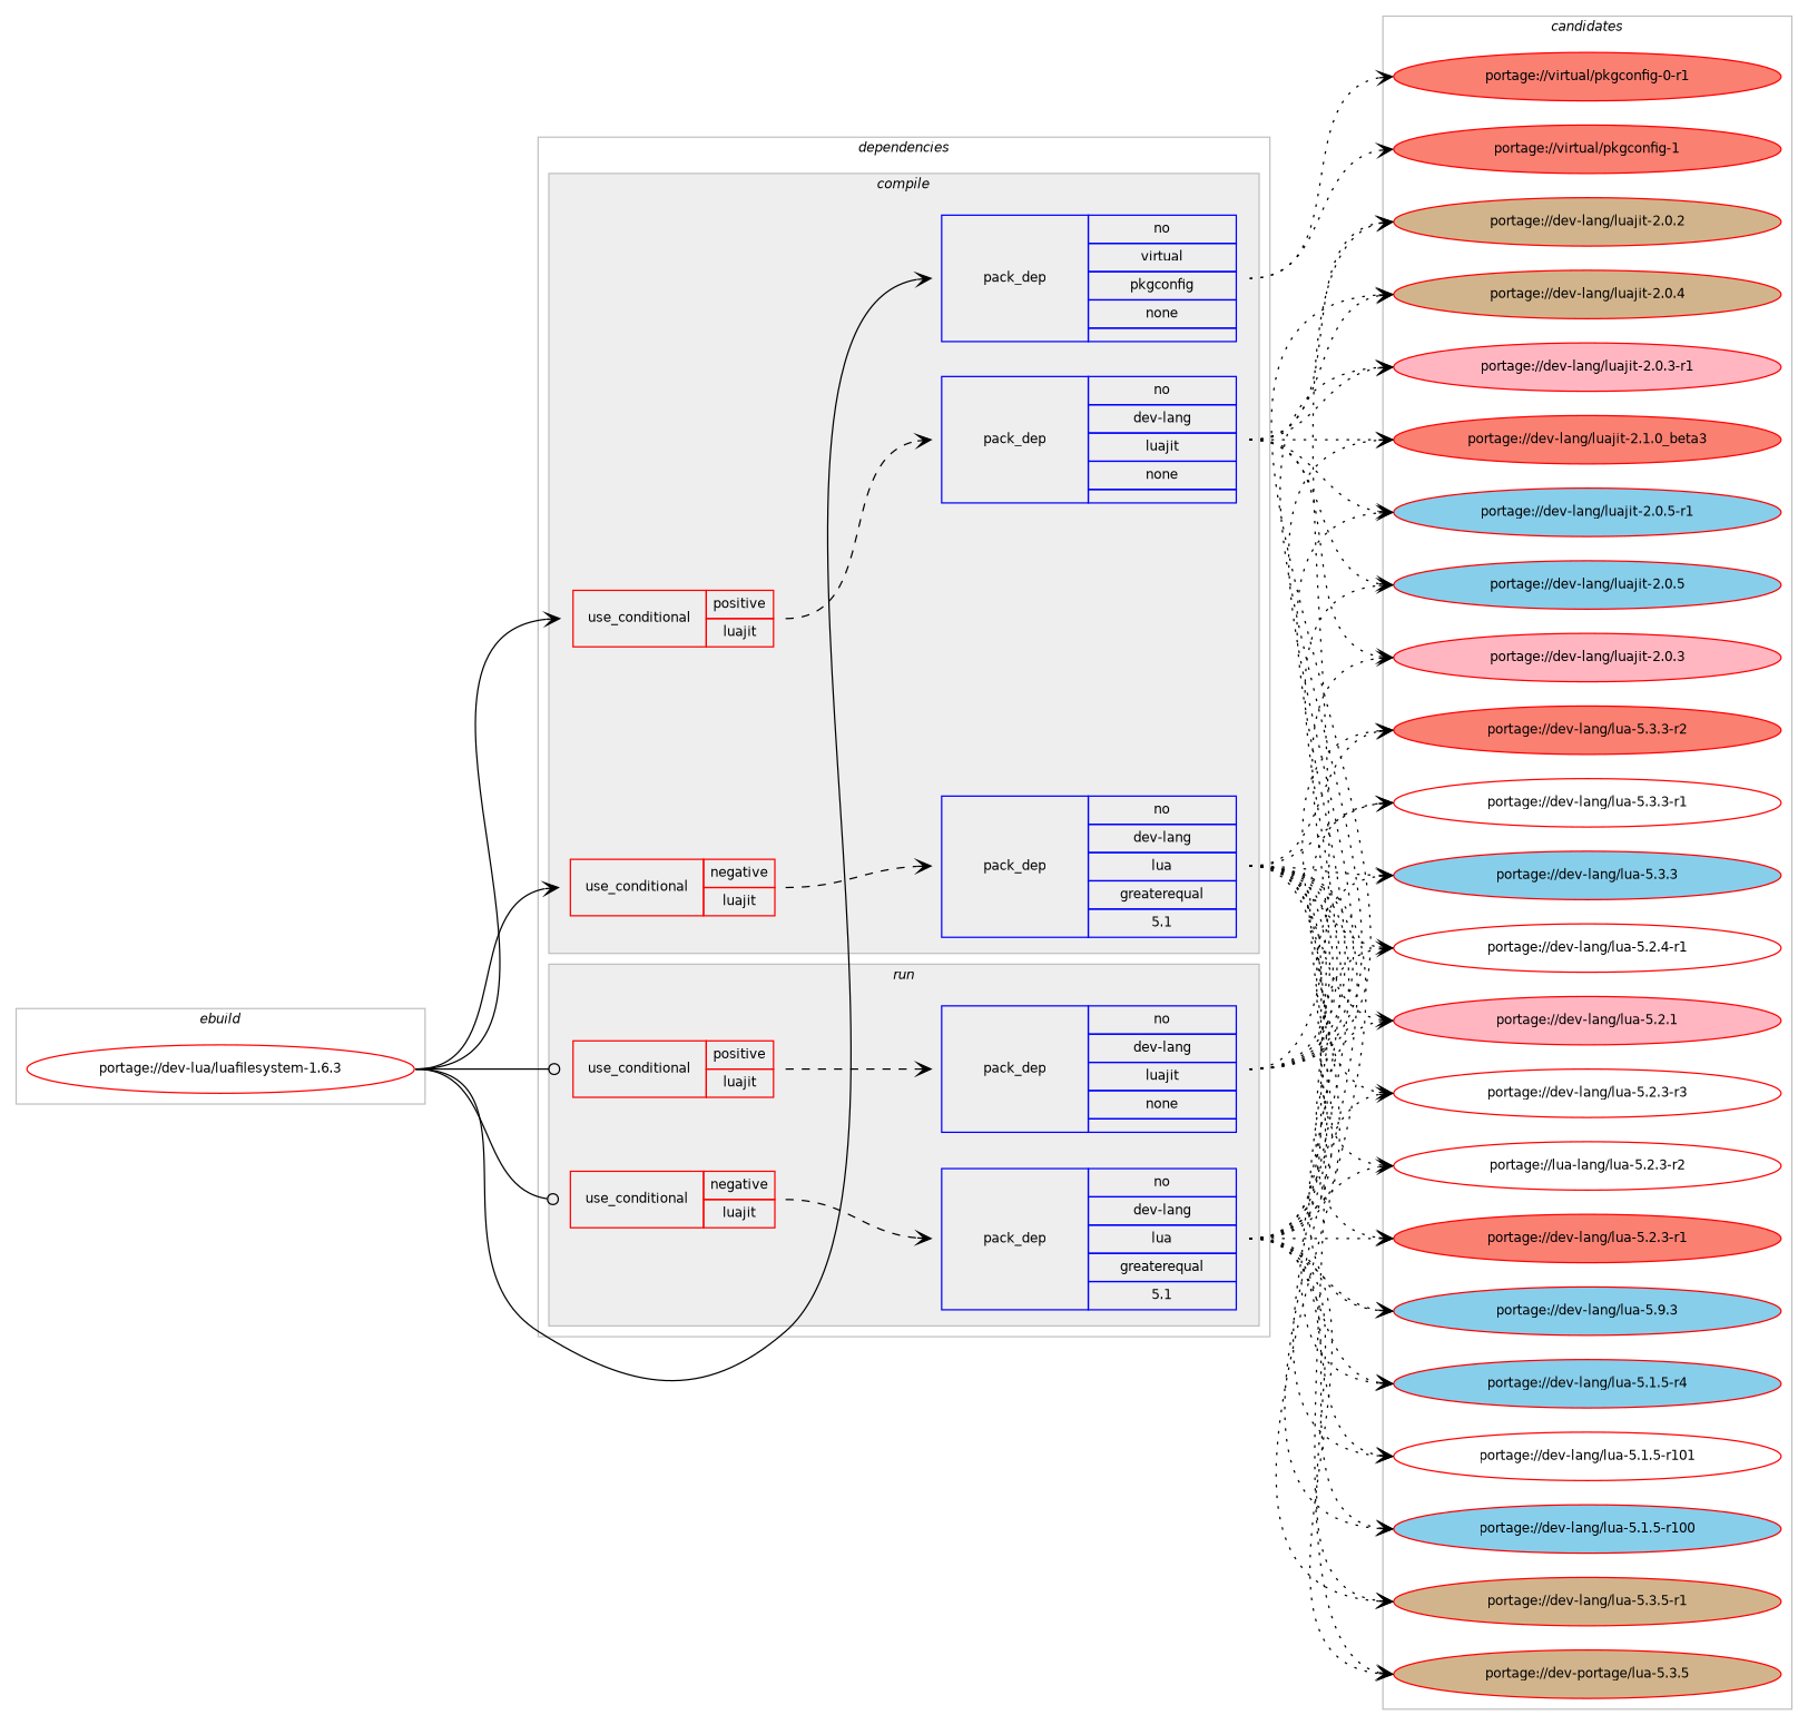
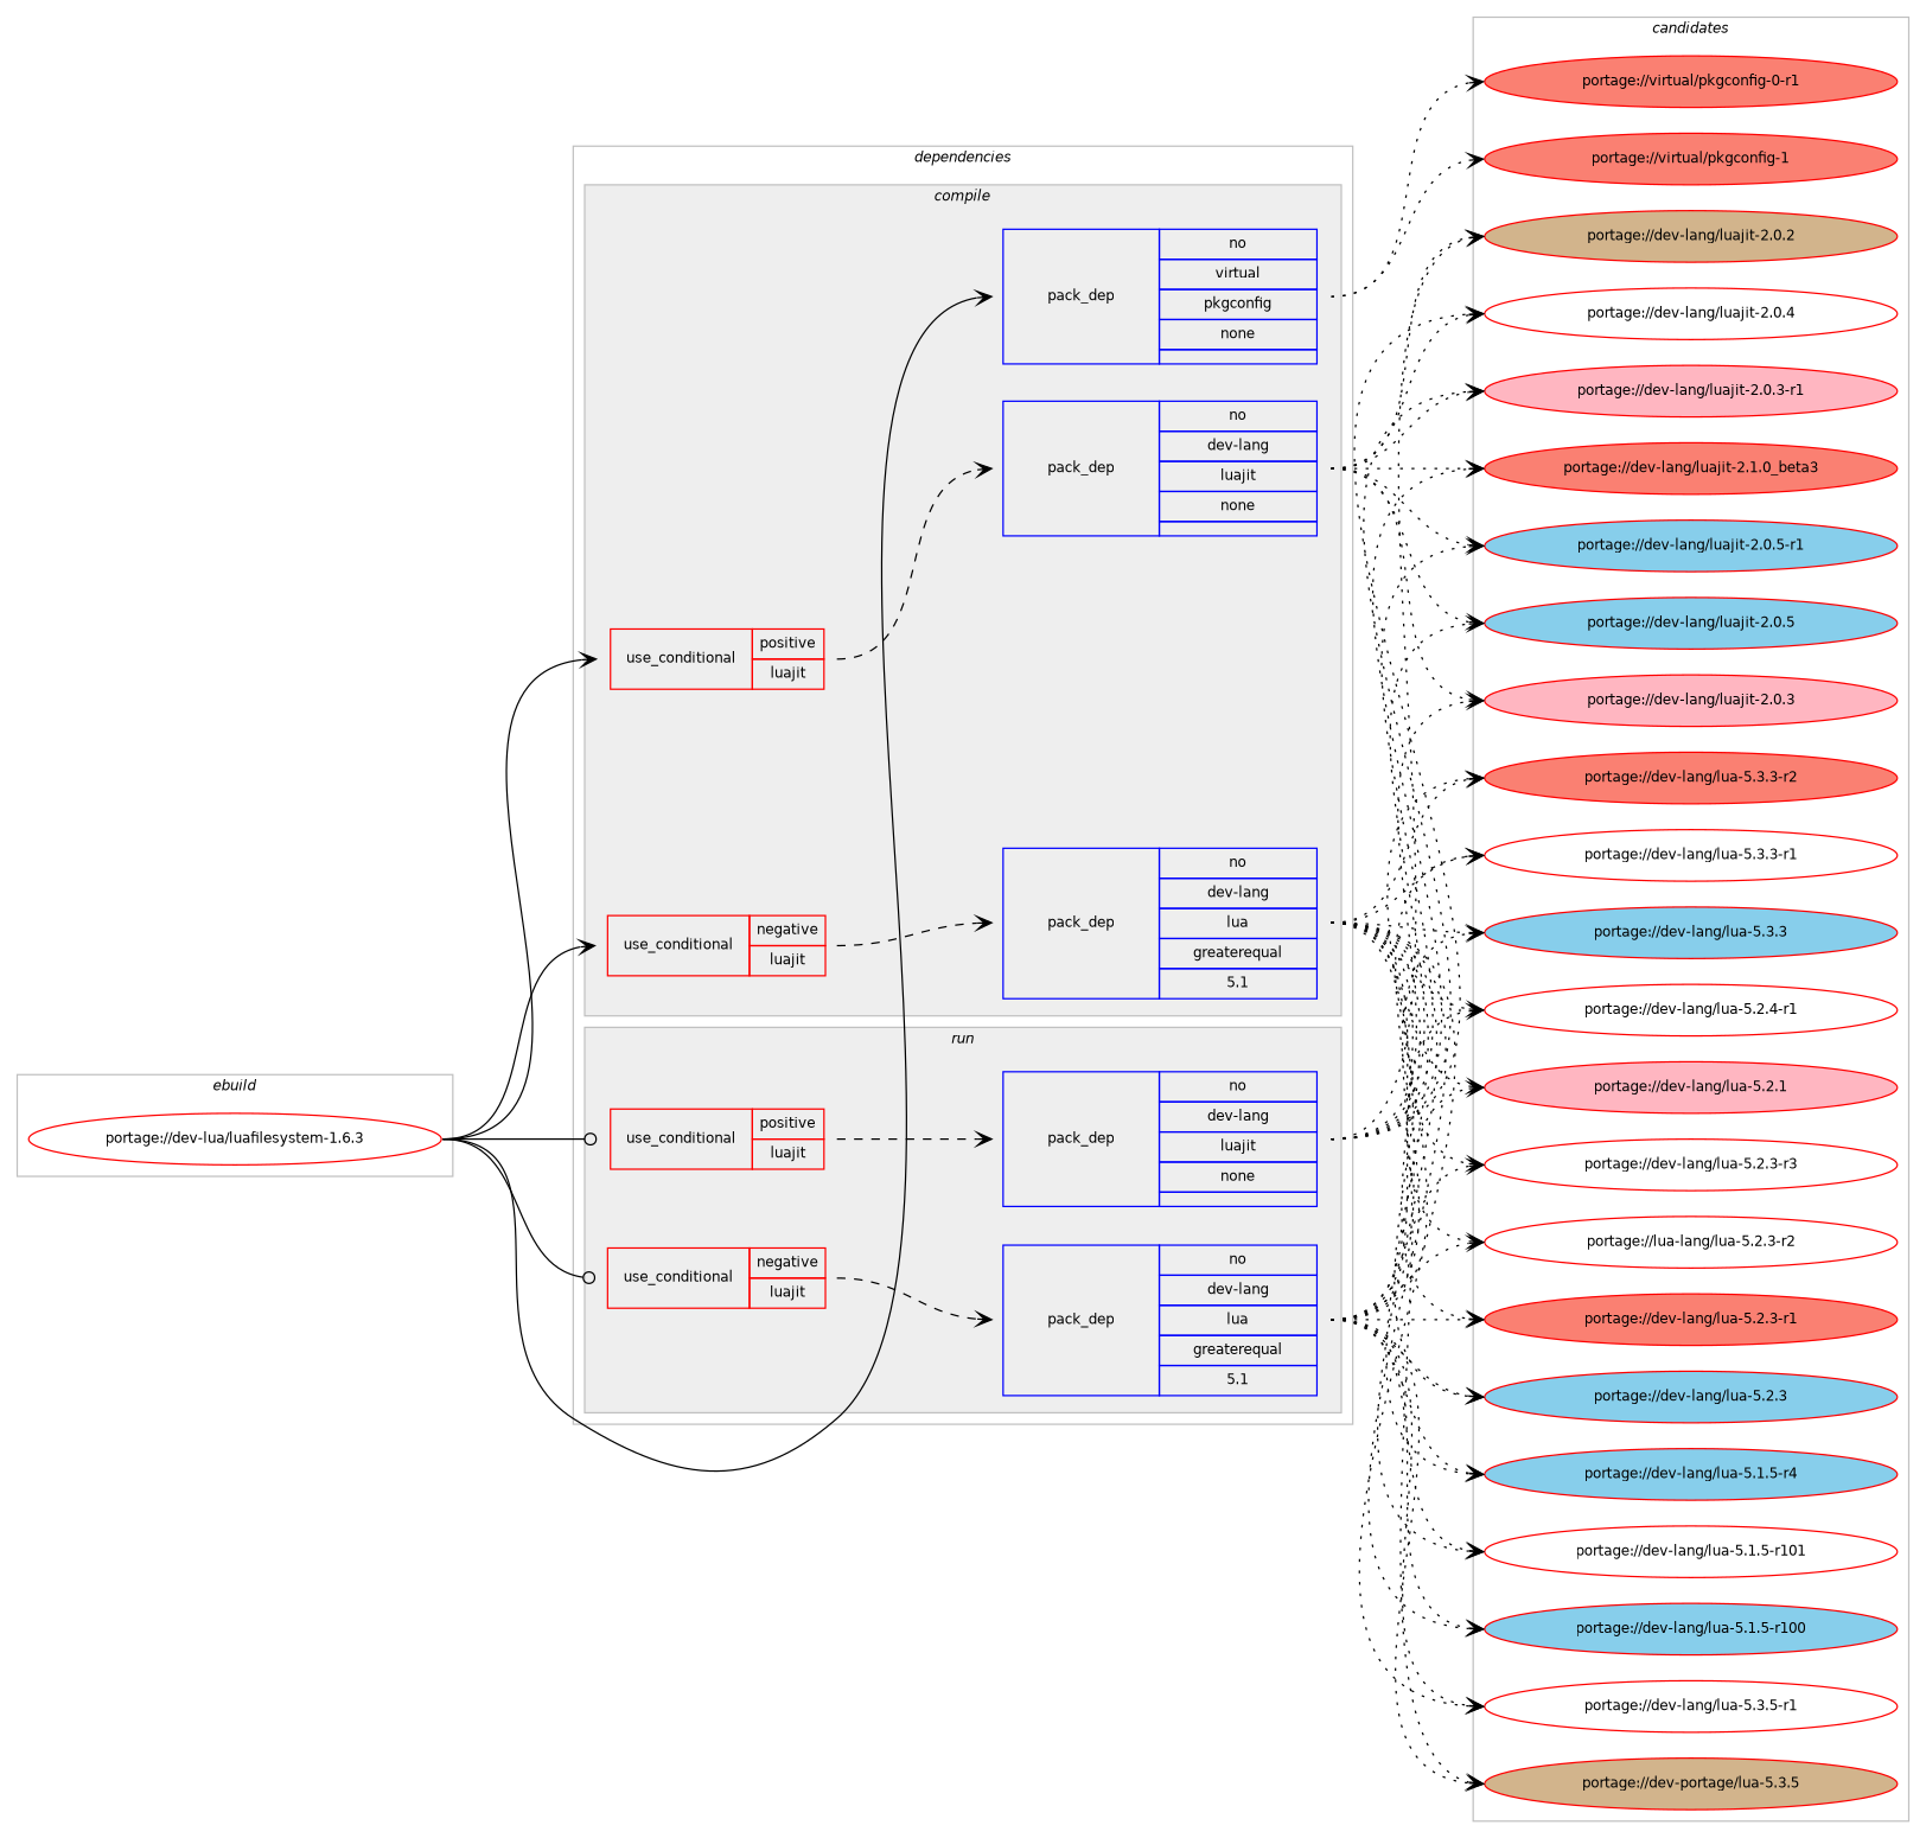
  digraph {
    compound=true
    concentrate=true
    fontname=Helvetica
    fontsize=10
    newrank=true
    rankdir=LR
    ranksep=1.5
    node [color=red fontname=Helvetica fontsize=10 style=filled]
    edge [arrowhead=vee headport=w style=dotted tailport=e weight=100]
    n1 [fillcolor=white label="portage://dev-lua/luafilesystem-1.6.3" width=4]
    n2 [color=blue label=<<TABLE BORDER="0" CELLBORDER="1" CELLSPACING="0" CELLPADDING="4" WIDTH="220"><TR><TD ROWSPAN="6" CELLPADDING="30">pack_dep</TD></TR><TR><TD WIDTH="110">no</TD></TR><TR><TD>dev-lang</TD></TR><TR><TD>lua</TD></TR><TR><TD>greaterequal</TD></TR><TR><TD>5.1</TD></TR></TABLE>> shape=none style=""]
    n3 [label=<<TABLE BORDER="0" CELLBORDER="1" CELLSPACING="0" CELLPADDING="4"><TR><TD ROWSPAN="3" CELLPADDING="10">use_conditional</TD></TR><TR><TD>negative</TD></TR><TR><TD>luajit</TD></TR></TABLE>> shape=none style=""]
    n4 [color=blue label=<<TABLE BORDER="0" CELLBORDER="1" CELLSPACING="0" CELLPADDING="4" WIDTH="220"><TR><TD ROWSPAN="6" CELLPADDING="30">pack_dep</TD></TR><TR><TD WIDTH="110">no</TD></TR><TR><TD>dev-lang</TD></TR><TR><TD>luajit</TD></TR><TR><TD>none</TD></TR><TR><TD></TD></TR></TABLE>> shape=none style=""]
    n5 [label=<<TABLE BORDER="0" CELLBORDER="1" CELLSPACING="0" CELLPADDING="4"><TR><TD ROWSPAN="3" CELLPADDING="10">use_conditional</TD></TR><TR><TD>positive</TD></TR><TR><TD>luajit</TD></TR></TABLE>> shape=none style=""]
    n6 [color=blue label=<<TABLE BORDER="0" CELLBORDER="1" CELLSPACING="0" CELLPADDING="4" WIDTH="220"><TR><TD ROWSPAN="6" CELLPADDING="30">pack_dep</TD></TR><TR><TD WIDTH="110">no</TD></TR><TR><TD>virtual</TD></TR><TR><TD>pkgconfig</TD></TR><TR><TD>none</TD></TR><TR><TD></TD></TR></TABLE>> shape=none style=""]
    n7 [color=blue label=<<TABLE BORDER="0" CELLBORDER="1" CELLSPACING="0" CELLPADDING="4" WIDTH="220"><TR><TD ROWSPAN="6" CELLPADDING="30">pack_dep</TD></TR><TR><TD WIDTH="110">no</TD></TR><TR><TD>dev-lang</TD></TR><TR><TD>lua</TD></TR><TR><TD>greaterequal</TD></TR><TR><TD>5.1</TD></TR></TABLE>> shape=none style=""]
    n8 [label=<<TABLE BORDER="0" CELLBORDER="1" CELLSPACING="0" CELLPADDING="4"><TR><TD ROWSPAN="3" CELLPADDING="10">use_conditional</TD></TR><TR><TD>negative</TD></TR><TR><TD>luajit</TD></TR></TABLE>> shape=none style=""]
    n9 [color=blue label=<<TABLE BORDER="0" CELLBORDER="1" CELLSPACING="0" CELLPADDING="4" WIDTH="220"><TR><TD ROWSPAN="6" CELLPADDING="30">pack_dep</TD></TR><TR><TD WIDTH="110">no</TD></TR><TR><TD>dev-lang</TD></TR><TR><TD>luajit</TD></TR><TR><TD>none</TD></TR><TR><TD></TD></TR></TABLE>> shape=none style=""]
    n10 [label=<<TABLE BORDER="0" CELLBORDER="1" CELLSPACING="0" CELLPADDING="4"><TR><TD ROWSPAN="3" CELLPADDING="10">use_conditional</TD></TR><TR><TD>positive</TD></TR><TR><TD>luajit</TD></TR></TABLE>> shape=none style=""]
-   n11 [fillcolor=tan label="portage://dev-lang/lua-5.3.5-r1" width=4]
+   n11 [fillcolor=white label="portage://dev-lang/lua-5.3.5-r1" width=4]
    n12 [fillcolor=tan label="portage://dev-portage/lua-5.3.5" width=4]
    n13 [fillcolor=salmon label="portage://dev-lang/lua-5.3.3-r2" width=4]
    n14 [fillcolor=white label="portage://dev-lang/lua-5.3.3-r1" width=4]
    n15 [fillcolor=skyblue label="portage://dev-lang/lua-5.3.3" width=4]
    n16 [fillcolor=white label="portage://dev-lang/lua-5.2.4-r1" width=4]
    n17 [fillcolor=lightpink label="portage://dev-lang/lua-5.2.1" width=4]
    n18 [fillcolor=white label="portage://dev-lang/lua-5.2.3-r3" width=4]
    n19 [fillcolor=white label="portage://lua-lang/lua-5.2.3-r2" width=4]
    n20 [fillcolor=salmon label="portage://dev-lang/lua-5.2.3-r1" width=4]
-   n21 [fillcolor=skyblue label="portage://dev-lang/lua-5.9.3" width=4]
+   n21 [fillcolor=skyblue label="portage://dev-lang/lua-5.2.3" width=4]
    n22 [fillcolor=skyblue label="portage://dev-lang/lua-5.1.5-r4" width=4]
    n23 [fillcolor=white label="portage://dev-lang/lua-5.1.5-r101" width=4]
    n24 [fillcolor=skyblue label="portage://dev-lang/lua-5.1.5-r100" width=4]
    n25 [fillcolor=salmon label="portage://dev-lang/luajit-2.1.0_beta3" width=4]
    n26 [fillcolor=skyblue label="portage://dev-lang/luajit-2.0.5-r1" width=4]
    n27 [fillcolor=skyblue label="portage://dev-lang/luajit-2.0.5" width=4]
-   n28 [fillcolor=tan label="portage://dev-lang/luajit-2.0.4" width=4]
+   n28 [fillcolor=white label="portage://dev-lang/luajit-2.0.4" width=4]
    n29 [fillcolor=lightpink label="portage://dev-lang/luajit-2.0.3-r1" width=4]
    n30 [fillcolor=lightpink label="portage://dev-lang/luajit-2.0.3" width=4]
    n31 [fillcolor=tan label="portage://dev-lang/luajit-2.0.2" width=4]
    n32 [fillcolor=salmon label="portage://virtual/pkgconfig-1" width=4]
    n33 [fillcolor=salmon label="portage://virtual/pkgconfig-0-r1" width=4]
    subgraph cluster_1 {
      color=gray
      label=<<i>ebuild</i>>
      n1
    }
    subgraph cluster_2 {
      color=gray
      label=<<i>dependencies</i>>
      subgraph cluster_3 {
        color=gray
        fillcolor="#eeeeee"
        label=<<i>compile</i>>
        style=filled
        subgraph sub_4 {
          color=gray
          fillcolor="#eeeeee"
          label=<<i>compile</i>>
          style=filled
          n5
          subgraph sub_5 {
            color=gray
            fillcolor="#eeeeee"
            label=<<i>compile</i>>
            style=filled
            n4
          }
        }
        subgraph sub_6 {
          color=gray
          fillcolor="#eeeeee"
          label=<<i>compile</i>>
          style=filled
          n3
          subgraph sub_7 {
            color=gray
            fillcolor="#eeeeee"
            label=<<i>compile</i>>
            style=filled
            n2
          }
        }
        subgraph sub_8 {
          color=gray
          fillcolor="#eeeeee"
          label=<<i>compile</i>>
          style=filled
          n6
        }
      }
      subgraph cluster_9 {
        color=gray
        fillcolor="#eeeeee"
        label=<<i>compile and run</i>>
        style=filled
      }
      subgraph cluster_10 {
        color=gray
        fillcolor="#eeeeee"
        label=<<i>run</i>>
        style=filled
        subgraph sub_11 {
          color=gray
          fillcolor="#eeeeee"
          label=<<i>run</i>>
          style=filled
          n8
          subgraph sub_12 {
            color=gray
            fillcolor="#eeeeee"
            label=<<i>run</i>>
            style=filled
            n7
          }
        }
        subgraph sub_13 {
          color=gray
          fillcolor="#eeeeee"
          label=<<i>run</i>>
          style=filled
          n10
          subgraph sub_14 {
            color=gray
            fillcolor="#eeeeee"
            label=<<i>run</i>>
            style=filled
            n9
          }
        }
      }
    }
    subgraph cluster_15 {
      color=gray
      label=<<i>candidates</i>>
      rank=same
      subgraph sub_16 {
        color=black
        label=<<i>candidates</i>>
        nodesep=1
        rank=same
        n11
        n12
        n13
        n14
        n15
        n16
        n17
        n18
        n19
        n20
        n21
        n22
        n23
        n24
      }
      subgraph sub_17 {
        color=black
        label=<<i>candidates</i>>
        nodesep=1
        rank=same
        n25
        n26
        n27
        n28
        n29
        n30
        n31
      }
      subgraph sub_18 {
        color=black
        label=<<i>candidates</i>>
        nodesep=1
        rank=same
        n32
        n33
      }
      subgraph sub_19 {
        color=black
        label=<<i>candidates</i>>
        nodesep=1
        rank=same
        n11
        n12
        n13
        n14
        n15
        n16
        n17
        n18
        n19
        n20
        n21
        n22
        n23
        n24
      }
      subgraph sub_20 {
        color=black
        label=<<i>candidates</i>>
        nodesep=1
        rank=same
        n25
        n26
        n27
        n28
        n29
        n30
        n31
      }
    }
    n1 -> n3 [style=solid weight=20]
    n1 -> n5 [style=solid weight=20]
    n1 -> n6 [style=solid weight=20]
    n1 -> n8 [arrowhead=odot style=solid weight=20]
    n1 -> n10 [arrowhead=odot style=solid weight=20]
    n2 -> n11
    n2 -> n12
    n2 -> n13
    n2 -> n14
    n2 -> n15
    n2 -> n16
    n2 -> n17
    n2 -> n18
    n2 -> n19
    n2 -> n20
    n2 -> n21
    n2 -> n22
    n2 -> n23
    n2 -> n24
    n3 -> n2 [style=dashed weight=20]
    n4 -> n25
    n4 -> n26
    n4 -> n27
    n4 -> n28
    n4 -> n29
    n4 -> n30
    n4 -> n31
    n5 -> n4 [style=dashed weight=20]
    n6 -> n32
    n6 -> n33
    n7 -> n11
    n7 -> n12
    n7 -> n13
    n7 -> n14
    n7 -> n15
    n7 -> n16
    n7 -> n17
    n7 -> n18
    n7 -> n19
    n7 -> n20
    n7 -> n21
    n7 -> n22
    n7 -> n23
    n7 -> n24
    n8 -> n7 [style=dashed weight=20]
    n9 -> n25
    n9 -> n26
    n9 -> n27
    n9 -> n28
    n9 -> n29
    n9 -> n30
    n9 -> n31
    n10 -> n9 [style=dashed weight=20]
  }
